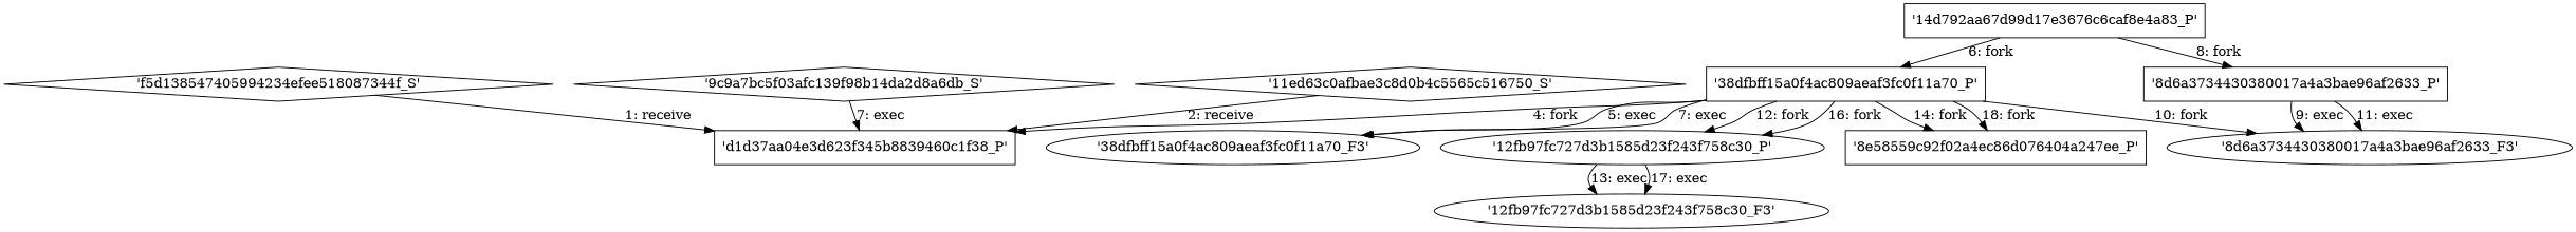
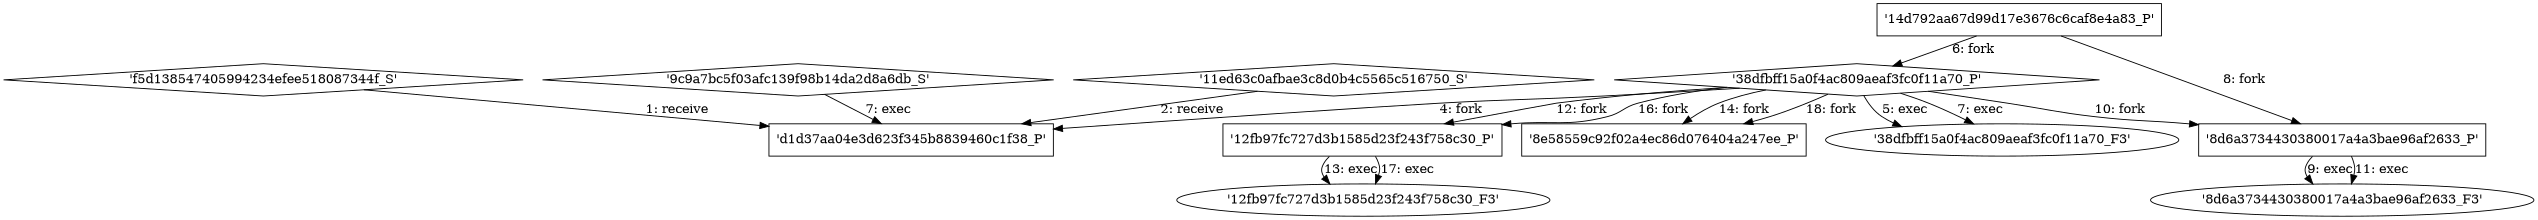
  digraph {
    engine=neato
    fixedsize=false
    fontsize=10
    nodesep=0.3
    rankdir=TB
    ranksep=0
    splines=true
    node [node_type=Process shape=box]
-   "'38dfbff15a0f4ac809aeaf3fc0f11a70_P'"
+   "'38dfbff15a0f4ac809aeaf3fc0f11a70_P'" [shape=diamond]
    "'d1d37aa04e3d623f345b8839460c1f38_P'"
    "'38dfbff15a0f4ac809aeaf3fc0f11a70_F3'" [node_type=File shape=ellipse]
    "'8d6a3734430380017a4a3bae96af2633_P'"
-   "'12fb97fc727d3b1585d23f243f758c30_P'" [shape=ellipse]
+   "'12fb97fc727d3b1585d23f243f758c30_P'"
    n6 [label="'8e58559c92f02a4ec86d076404a247ee_P'"]
    "'f5d138547405994234efee518087344f_S'" [node_type=Socket shape=diamond]
    "'9c9a7bc5f03afc139f98b14da2d8a6db_S'" [node_type=Socket shape=diamond]
    "'11ed63c0afbae3c8d0b4c5565c516750_S'" [node_type=Socket shape=diamond]
    "'8d6a3734430380017a4a3bae96af2633_F3'" [node_type=File shape=ellipse]
    "'12fb97fc727d3b1585d23f243f758c30_F3'" [node_type=File shape=ellipse]
    "'14d792aa67d99d17e3676c6caf8e4a83_P'"
    "'38dfbff15a0f4ac809aeaf3fc0f11a70_P'" -> "'d1d37aa04e3d623f345b8839460c1f38_P'" [label="4: fork"]
    "'38dfbff15a0f4ac809aeaf3fc0f11a70_P'" -> "'38dfbff15a0f4ac809aeaf3fc0f11a70_F3'" [label="5: exec"]
    "'38dfbff15a0f4ac809aeaf3fc0f11a70_P'" -> "'38dfbff15a0f4ac809aeaf3fc0f11a70_F3'" [label="7: exec"]
-   "'38dfbff15a0f4ac809aeaf3fc0f11a70_P'" -> "'8d6a3734430380017a4a3bae96af2633_F3'" [label="10: fork"]
+   "'38dfbff15a0f4ac809aeaf3fc0f11a70_P'" -> "'8d6a3734430380017a4a3bae96af2633_P'" [label="10: fork"]
    "'38dfbff15a0f4ac809aeaf3fc0f11a70_P'" -> "'12fb97fc727d3b1585d23f243f758c30_P'" [label="12: fork"]
    "'38dfbff15a0f4ac809aeaf3fc0f11a70_P'" -> "'12fb97fc727d3b1585d23f243f758c30_P'" [label="16: fork"]
    "'38dfbff15a0f4ac809aeaf3fc0f11a70_P'" -> n6 [label="14: fork"]
    "'38dfbff15a0f4ac809aeaf3fc0f11a70_P'" -> n6 [label="18: fork"]
    "'8d6a3734430380017a4a3bae96af2633_P'" -> "'8d6a3734430380017a4a3bae96af2633_F3'" [label="9: exec"]
    "'8d6a3734430380017a4a3bae96af2633_P'" -> "'8d6a3734430380017a4a3bae96af2633_F3'" [label="11: exec"]
    "'12fb97fc727d3b1585d23f243f758c30_P'" -> "'12fb97fc727d3b1585d23f243f758c30_F3'" [label="13: exec"]
    "'12fb97fc727d3b1585d23f243f758c30_P'" -> "'12fb97fc727d3b1585d23f243f758c30_F3'" [label="17: exec"]
    "'f5d138547405994234efee518087344f_S'" -> "'d1d37aa04e3d623f345b8839460c1f38_P'" [label="1: receive"]
    "'9c9a7bc5f03afc139f98b14da2d8a6db_S'" -> "'d1d37aa04e3d623f345b8839460c1f38_P'" [label="7: exec"]
    "'11ed63c0afbae3c8d0b4c5565c516750_S'" -> "'d1d37aa04e3d623f345b8839460c1f38_P'" [label="2: receive"]
    "'14d792aa67d99d17e3676c6caf8e4a83_P'" -> "'38dfbff15a0f4ac809aeaf3fc0f11a70_P'" [label="6: fork"]
    "'14d792aa67d99d17e3676c6caf8e4a83_P'" -> "'8d6a3734430380017a4a3bae96af2633_P'" [label="8: fork"]
  }
